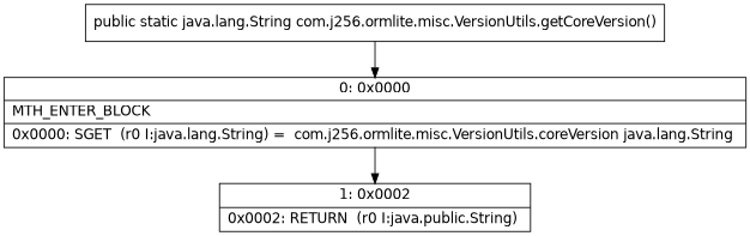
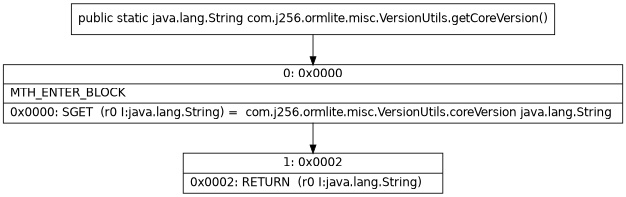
  digraph {
    fontname="DejaVu Sans"
    node [shape=record fontname="DejaVu Sans"]
    edge [fontname="DejaVu Sans"]
    n1 [label="{0\:\ 0x0000|MTH_ENTER_BLOCK\l|0x0000: SGET  (r0 I:java.lang.String) =  com.j256.ormlite.misc.VersionUtils.coreVersion java.lang.String \l}"]
-   n2 [label="{1\:\ 0x0002|0x0002: RETURN  (r0 I:java.public.String) \l}"]
+   n2 [label="{1\:\ 0x0002|0x0002: RETURN  (r0 I:java.lang.String) \l}"]
    n3 [label="{public static java.lang.String com.j256.ormlite.misc.VersionUtils.getCoreVersion() }"]
    n1 -> n2
    n3 -> n1
  }
